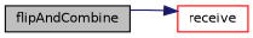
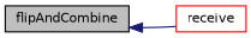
  digraph {
    rankdir=LR
    node [fontname=Helvetica fontsize=10 shape=record]
    n1 [color=black fillcolor=grey75 fontcolor=black height=0.2 label=flipAndCombine style=filled width=0.4]
    n2 [color=red height=0.2 label=receive width=0.4]
-   n2 -> n1 [color=midnightblue dir=back fontname=Helvetica fontsize=10 labelfontname=Helvetica labelfontsize=10 style=solid]
+   n1 -> n2 [color=midnightblue dir=back fontname=Helvetica fontsize=10 labelfontname=Helvetica labelfontsize=10 style=solid]
  }
